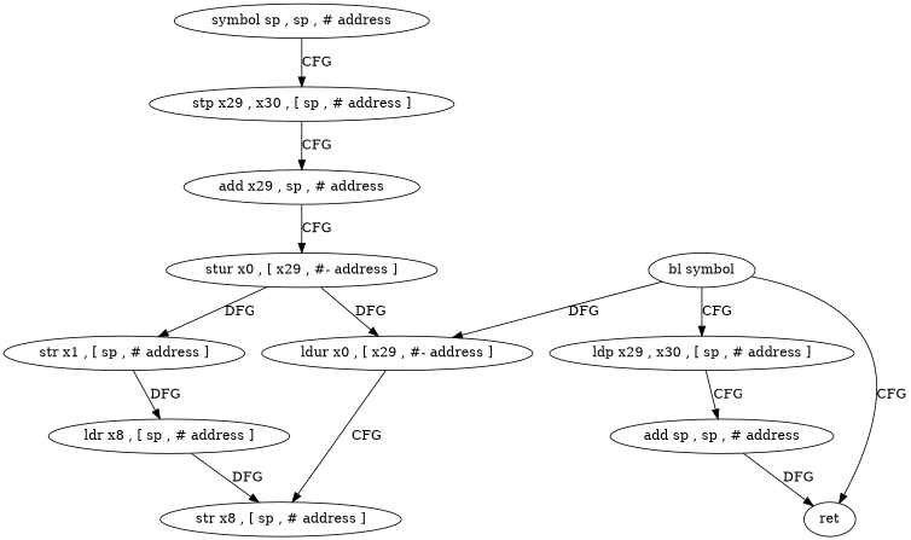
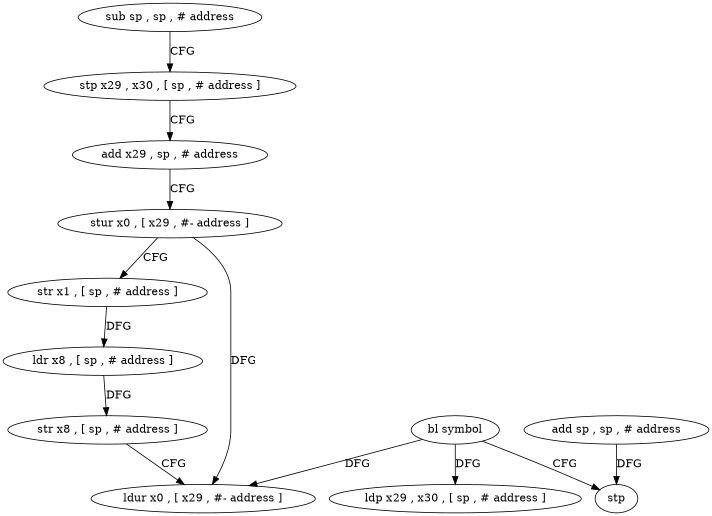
  digraph {
-   n1 [label="symbol sp , sp , # address"]
+   n1 [label="sub sp , sp , # address"]
    n2 [label="stp x29 , x30 , [ sp , # address ]"]
    n3 [label="add x29 , sp , # address"]
    n4 [label="stur x0 , [ x29 , #- address ]"]
    n5 [label="str x1 , [ sp , # address ]"]
    n6 [label="ldur x0 , [ x29 , #- address ]"]
    n7 [label="ldr x8 , [ sp , # address ]"]
    n8 [label="str x8 , [ sp , # address ]"]
    n9 [label="bl symbol"]
    n10 [label="ldp x29 , x30 , [ sp , # address ]"]
-   n11 [label=ret]
+   n11 [label=stp]
    n12 [label="add sp , sp , # address"]
    n1 -> n2 [label=CFG]
    n2 -> n3 [label=CFG]
    n3 -> n4 [label=CFG]
-   n4 -> n5 [label=DFG]
+   n4 -> n5 [label=CFG]
    n4 -> n6 [label=DFG]
    n5 -> n7 [label=DFG]
    n7 -> n8 [label=DFG]
-   n6 -> n8 [label=CFG]
+   n8 -> n6 [label=CFG]
    n9 -> n6 [label=DFG]
-   n9 -> n10 [label=CFG]
+   n9 -> n10 [label=DFG]
    n9 -> n11 [label=CFG]
-   n10 -> n12 [label=CFG]
    n12 -> n11 [label=DFG]
  }
